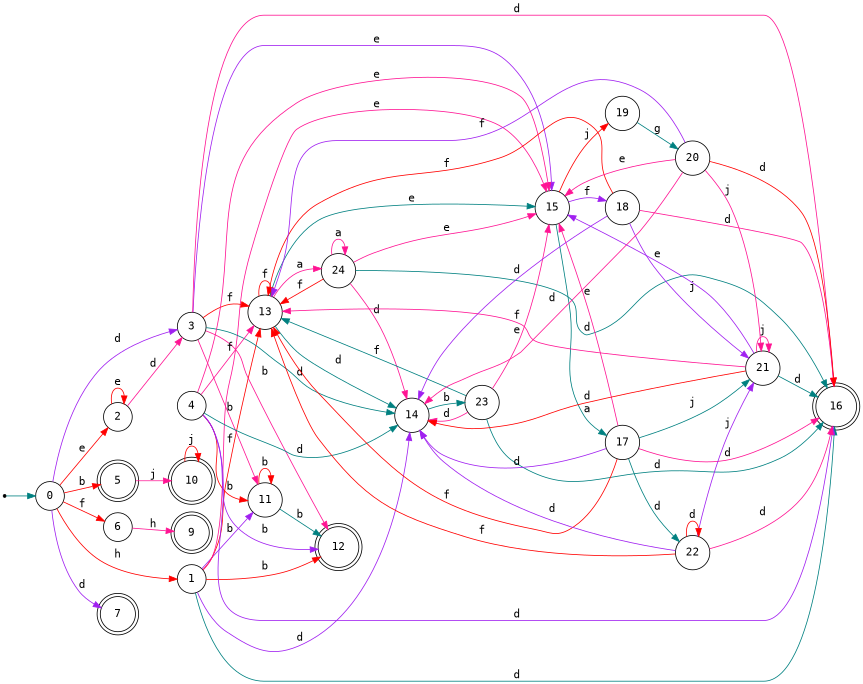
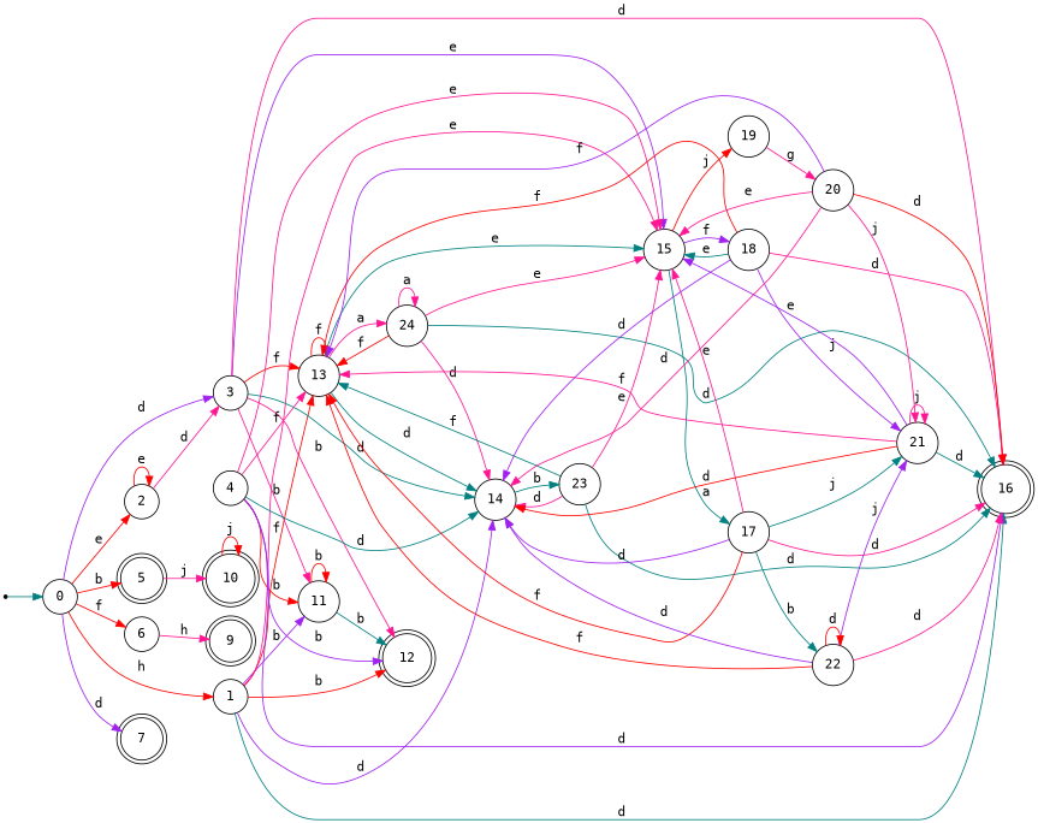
  digraph {
    fontname="DejaVu Sans Mono"
    rankdir=LR
    node [fontname="DejaVu Sans Mono" shape=circle]
    edge [color=deeppink fontname="DejaVu Sans Mono"]
    dummy0 [shape=point]
    0
    1
    2
    3
    5 [shape=doublecircle]
    6
    7 [shape=doublecircle]
    11
    12 [shape=doublecircle]
    13
    14
    15
    16 [shape=doublecircle]
    4
    10 [shape=doublecircle]
    9 [shape=doublecircle]
    24
    23
    17
    18
    19
    21
    22
    20
    dummy0 -> 0 [color=teal]
    0 -> 1 [color=red label=h]
    0 -> 2 [color=red label=e]
    0 -> 3 [color=purple label=d]
    0 -> 5 [color=red label=b]
    0 -> 6 [color=red label=f]
    0 -> 7 [color=purple label=d]
    1 -> 11 [color=purple label=b]
    1 -> 12 [color=red label=b]
    1 -> 13 [color=red label=f]
    1 -> 14 [color=purple label=d]
    1 -> 15 [label=e]
    1 -> 16 [color=teal label=d]
    2 -> 2 [color=red label=e]
    2 -> 3 [label=d]
    3 -> 11 [label=b]
    3 -> 12 [label=b]
    3 -> 13 [color=red label=f]
    3 -> 14 [color=teal label=d]
    3 -> 15 [color=purple label=e]
    3 -> 16 [label=d]
    5 -> 10 [label=j]
    6 -> 9 [label=h]
    11 -> 11 [color=red label=b]
    11 -> 12 [color=teal label=b]
    13 -> 13 [color=red label=f]
    13 -> 14 [color=teal label=d]
    13 -> 15 [color=teal label=e]
    13 -> 24 [label=a]
    14 -> 23 [color=teal label=b]
    15 -> 17 [color=teal label=a]
    15 -> 18 [color=purple label=f]
    15 -> 19 [color=red label=j]
    4 -> 11 [color=red label=b]
    4 -> 12 [color=purple label=b]
    4 -> 13 [label=f]
    4 -> 14 [color=teal label=d]
    4 -> 15 [label=e]
    4 -> 16 [color=purple label=d]
    10 -> 10 [color=red label=j]
    24 -> 13 [color=red label=f]
    24 -> 14 [label=d]
    24 -> 15 [label=e]
    24 -> 16 [color=teal label=d]
    24 -> 24 [label=a]
    23 -> 13 [color=teal label=f]
    23 -> 14 [label=d]
    23 -> 15 [label=e]
    23 -> 16 [color=teal label=d]
    17 -> 13 [color=red label=f]
    17 -> 14 [color=purple label=d]
    17 -> 15 [label=e]
    17 -> 16 [label=d]
    17 -> 21 [color=teal label=j]
-   17 -> 22 [color=teal label=d]
+   17 -> 22 [color=teal label=b]
    18 -> 13 [color=red label=f]
    18 -> 14 [color=purple label=d]
+   18 -> 15 [color=teal label=e]
    18 -> 16 [label=d]
    18 -> 21 [color=purple label=j]
-   19 -> 20 [color=teal label=g]
+   19 -> 20 [label=g]
    21 -> 13 [label=f]
    21 -> 14 [color=red label=d]
    21 -> 15 [color=purple label=e]
    21 -> 16 [color=teal label=d]
    21 -> 21 [label=j]
    22 -> 13 [color=red label=f]
    22 -> 14 [color=purple label=d]
    22 -> 16 [label=d]
    22 -> 21 [color=purple label=j]
    22 -> 22 [color=red label=d]
    20 -> 13 [color=purple label=f]
    20 -> 14 [label=d]
    20 -> 15 [label=e]
    20 -> 16 [color=red label=d]
    20 -> 21 [label=j]
  }
